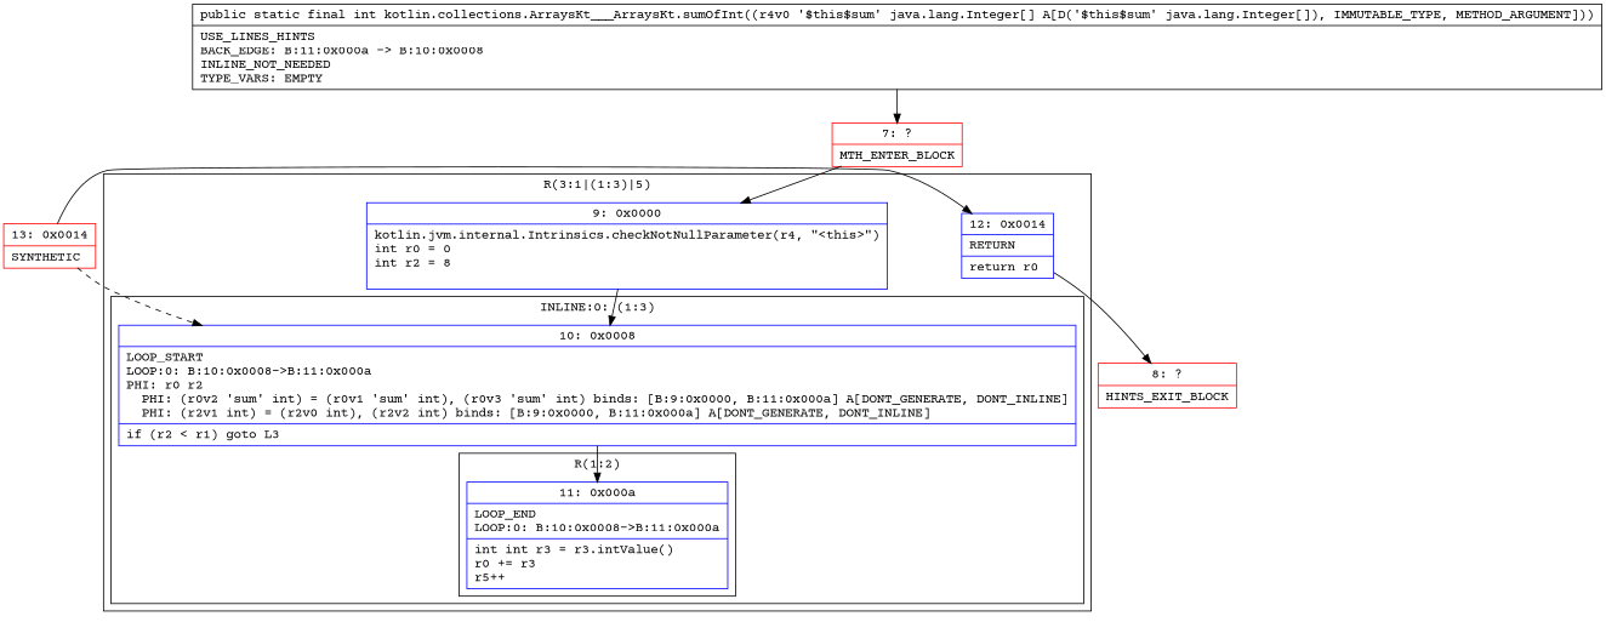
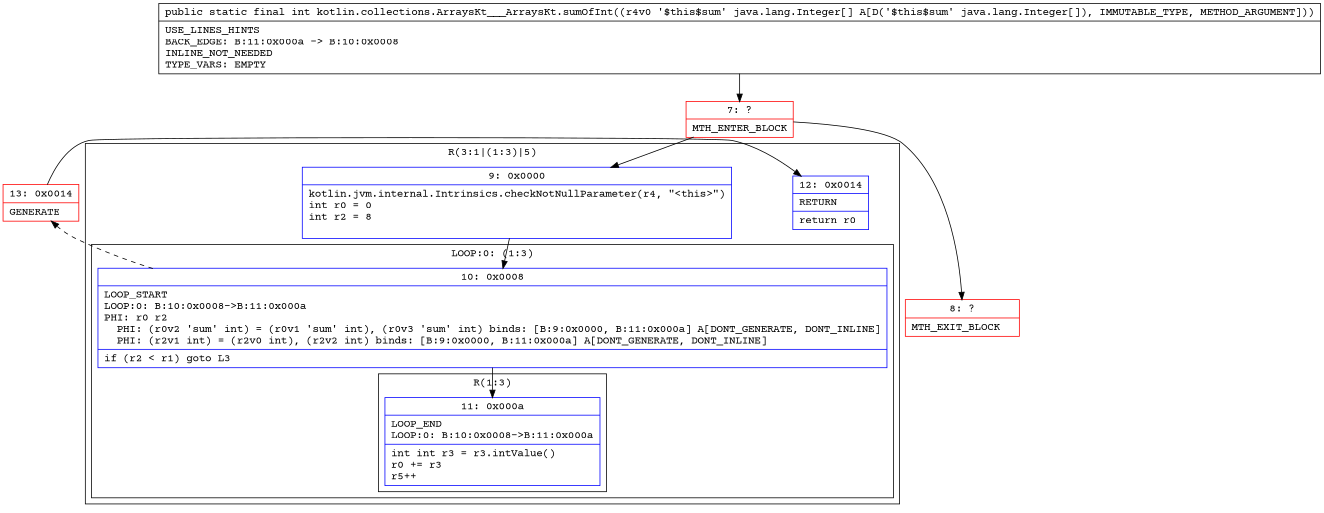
  digraph {
    fontname="Courier Prime"
    node [color=blue fontname="Courier Prime" shape=record]
    edge [fontname="Courier Prime"]
    n1 [label="{11\:\ 0x000a|LOOP_END\lLOOP:0: B:10:0x0008\-\>B:11:0x000a\l|int int r3 = r3.intValue()\lr0 += r3\lr5++\l}"]
    n2 [label="{10\:\ 0x0008|LOOP_START\lLOOP:0: B:10:0x0008\-\>B:11:0x000a\lPHI: r0 r2 \l  PHI: (r0v2 'sum' int) = (r0v1 'sum' int), (r0v3 'sum' int) binds: [B:9:0x0000, B:11:0x000a] A[DONT_GENERATE, DONT_INLINE]\l  PHI: (r2v1 int) = (r2v0 int), (r2v2 int) binds: [B:9:0x0000, B:11:0x000a] A[DONT_GENERATE, DONT_INLINE]\l|if (r2 \< r1) goto L3\l}"]
    n3 [label="{9\:\ 0x0000|kotlin.jvm.internal.Intrinsics.checkNotNullParameter(r4, \"\<this\>\")\lint r0 = 0\lint r2 = 8\l\l}"]
    n4 [label="{12\:\ 0x0014|RETURN\l|return r0\l}"]
-   n5 [color=red label="{13\:\ 0x0014|SYNTHETIC\l}"]
-   n6 [color=red label="{8\:\ ?|HINTS_EXIT_BLOCK\l}"]
+   n5 [color=red label="{13\:\ 0x0014|GENERATE\l}"]
+   n6 [color=red label="{8\:\ ?|MTH_EXIT_BLOCK\l}"]
    n7 [color=red label="{7\:\ ?|MTH_ENTER_BLOCK\l}"]
    n8 [label="{public static final int kotlin.collections.ArraysKt___ArraysKt.sumOfInt((r4v0 '$this$sum' java.lang.Integer[] A[D('$this$sum' java.lang.Integer[]), IMMUTABLE_TYPE, METHOD_ARGUMENT]))  | USE_LINES_HINTS\lBACK_EDGE: B:11:0x000a \-\> B:10:0x0008\lINLINE_NOT_NEEDED\lTYPE_VARS: EMPTY\l}" color=""]
    subgraph cluster_1 {
      label="R(3:1|(1:3)|5)"
      n3
      n4
      subgraph cluster_2 {
-       label="INLINE:0: (1:3)"
+       label="LOOP:0: (1:3)"
        n2
        subgraph cluster_3 {
-         label="R(1:2)"
+         label="R(1:3)"
          n1
        }
      }
    }
    n2 -> n1
-   n5 -> n2 [style=dashed]
+   n2 -> n5 [style=dashed]
    n3 -> n2
-   n4 -> n6
+   n7 -> n6
    n5 -> n4
    n7 -> n3
    n8 -> n7
  }
